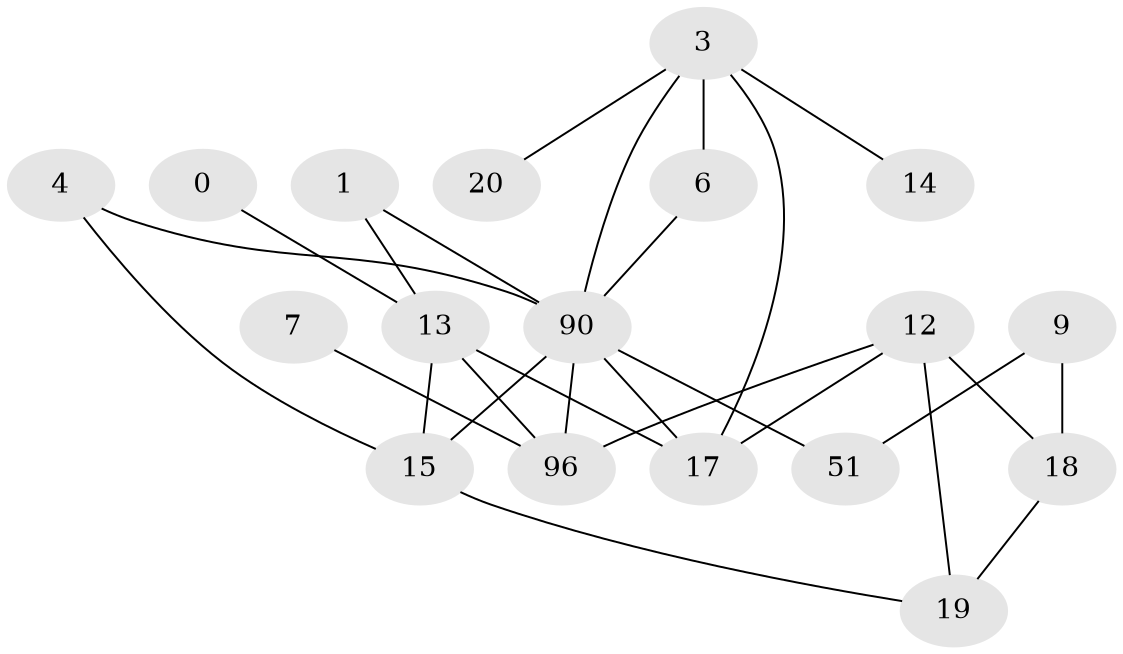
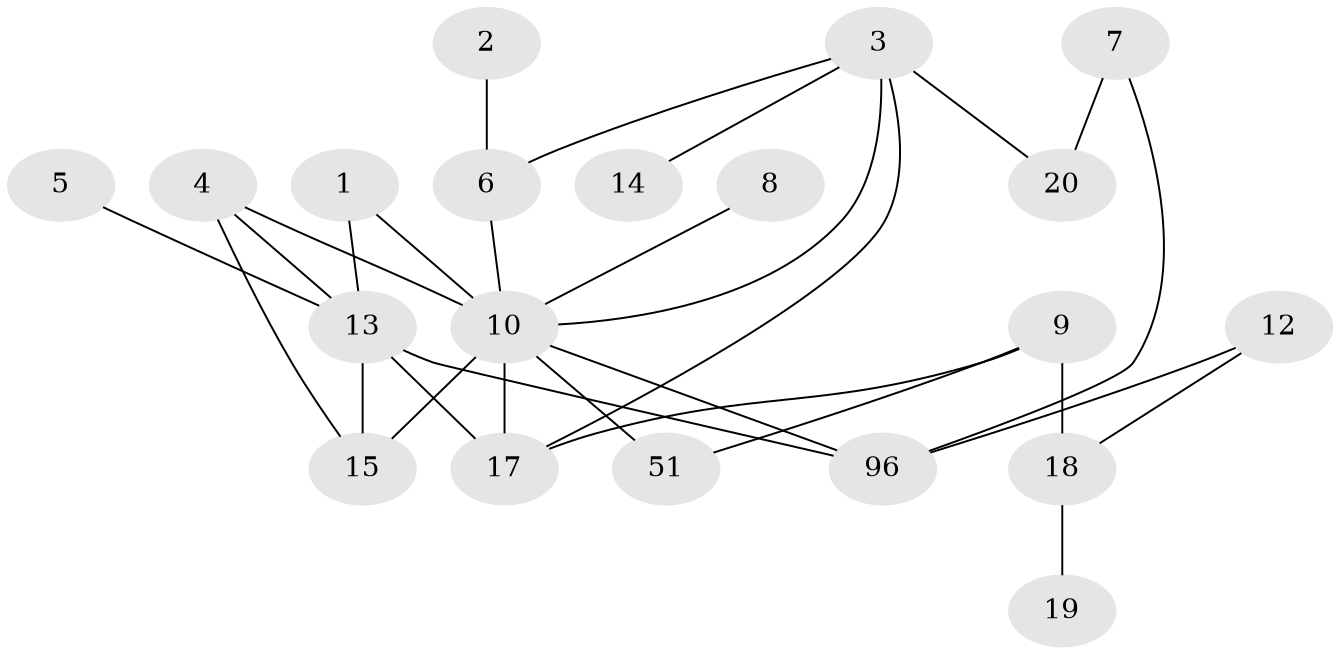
  graph {
    node [color=gray90 style=filled]
    edge [weight=1.0]
    1
-   10 [label=90]
+   10
    13
    17
    15
    n6 [label=96]
    n7 [label=51]
+   2
    6
    3
    14
    20
    4
    19
-   5 [label=0]
+   5
    7
+   8
    9
    18
    12
    1 -- 10
    1 -- 13
    10 -- 17
    10 -- 15 [weight=3.0]
    10 -- n6
    10 -- n7
    13 -- 17 [weight=3.0]
    13 -- 15
    13 -- n6
-   15 -- 19
+   2 -- 6
    6 -- 10
    3 -- 10
    3 -- 17
    3 -- 6
    3 -- 14
    3 -- 20
    4 -- 10
+   4 -- 13
    4 -- 15
    5 -- 13
    7 -- n6
+   7 -- 20
+   8 -- 10
    9 -- n7
    9 -- 18 [weight=2.0]
    18 -- 19
-   12 -- 17
+   9 -- 17
    12 -- n6
-   12 -- 19
    12 -- 18
  }
